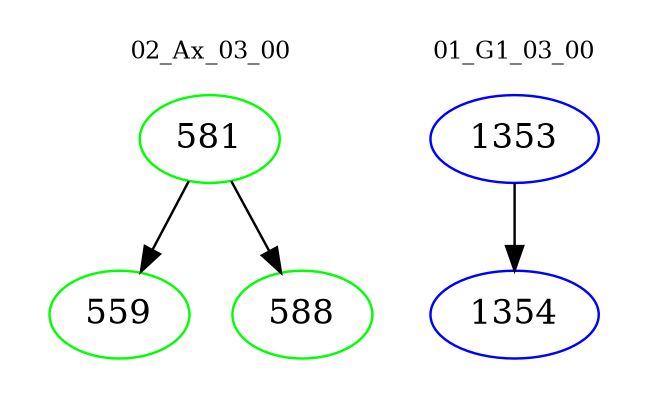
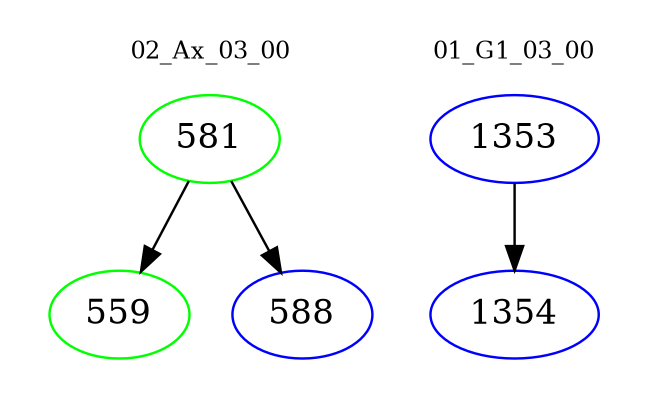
  digraph {
    node [color=blue]
    edge [color=black]
    n1 [color=green label=581]
    n2 [color=green label=559]
-   n3 [color=green label=588]
+   n3 [label=588]
    n4 [label=1353]
    n5 [label=1354]
    subgraph cluster_1 {
      color=white
      fontsize=10
      label="02_Ax_03_00"
      n1
      n2
      n3
    }
    subgraph cluster_2 {
      color=white
      fontsize=10
      label="01_G1_03_00"
      n4
      n5
    }
    n1 -> n2
    n1 -> n3
    n4 -> n5
  }
